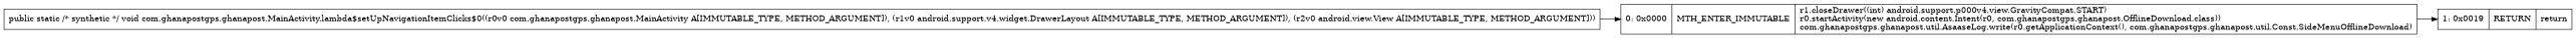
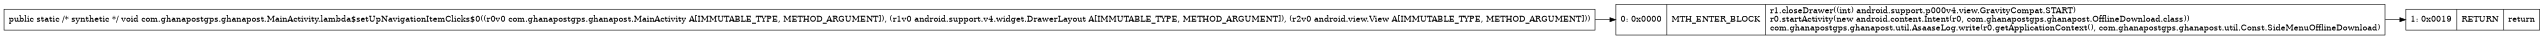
  digraph {
    rankdir=LR
    node [shape=record]
-   n1 [label="{0\:\ 0x0000|MTH_ENTER_IMMUTABLE\l|r1.closeDrawer((int) android.support.p000v4.view.GravityCompat.START)\lr0.startActivity(new android.content.Intent(r0, com.ghanapostgps.ghanapost.OfflineDownload.class))\lcom.ghanapostgps.ghanapost.util.AsaaseLog.write(r0.getApplicationContext(), com.ghanapostgps.ghanapost.util.Const.SideMenuOfflineDownload)\l}"]
+   n1 [label="{0\:\ 0x0000|MTH_ENTER_BLOCK\l|r1.closeDrawer((int) android.support.p000v4.view.GravityCompat.START)\lr0.startActivity(new android.content.Intent(r0, com.ghanapostgps.ghanapost.OfflineDownload.class))\lcom.ghanapostgps.ghanapost.util.AsaaseLog.write(r0.getApplicationContext(), com.ghanapostgps.ghanapost.util.Const.SideMenuOfflineDownload)\l}"]
    n2 [label="{1\:\ 0x0019|RETURN\l|return\l}"]
    n3 [label="{public static \/* synthetic *\/ void com.ghanapostgps.ghanapost.MainActivity.lambda$setUpNavigationItemClicks$0((r0v0 com.ghanapostgps.ghanapost.MainActivity A[IMMUTABLE_TYPE, METHOD_ARGUMENT]), (r1v0 android.support.v4.widget.DrawerLayout A[IMMUTABLE_TYPE, METHOD_ARGUMENT]), (r2v0 android.view.View A[IMMUTABLE_TYPE, METHOD_ARGUMENT])) }"]
    n1 -> n2
    n3 -> n1
  }
